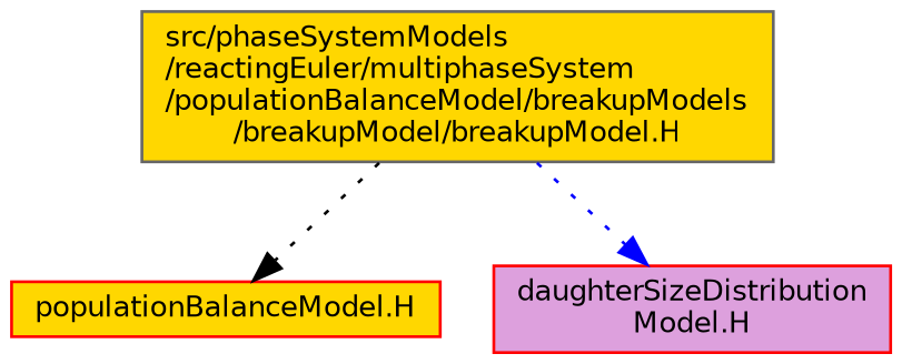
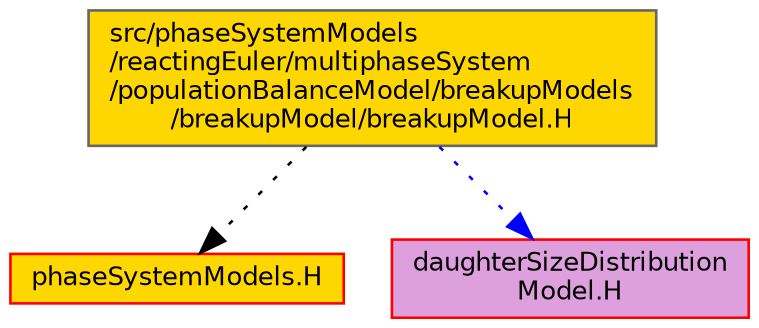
  digraph {
    node [color=red fillcolor=gold fontname=Helvetica fontsize=10 shape=box style=filled]
    edge [fontname=Helvetica fontsize=10 labelfontname=Helvetica labelfontsize=10 style=dotted]
    n1 [color=gray40 fontcolor=black height=0.2 label="src/phaseSystemModels\l/reactingEuler/multiphaseSystem\l/populationBalanceModel/breakupModels\l/breakupModel/breakupModel.H" width=0.4]
-   n2 [height=0.2 label="populationBalanceModel.H" width=0.4]
+   n2 [height=0.2 label="phaseSystemModels.H" width=0.4]
    n3 [fillcolor=plum height=0.2 label="daughterSizeDistribution\lModel.H" width=0.4]
    n1 -> n2 [color=black]
    n1 -> n3 [color=blue]
  }
